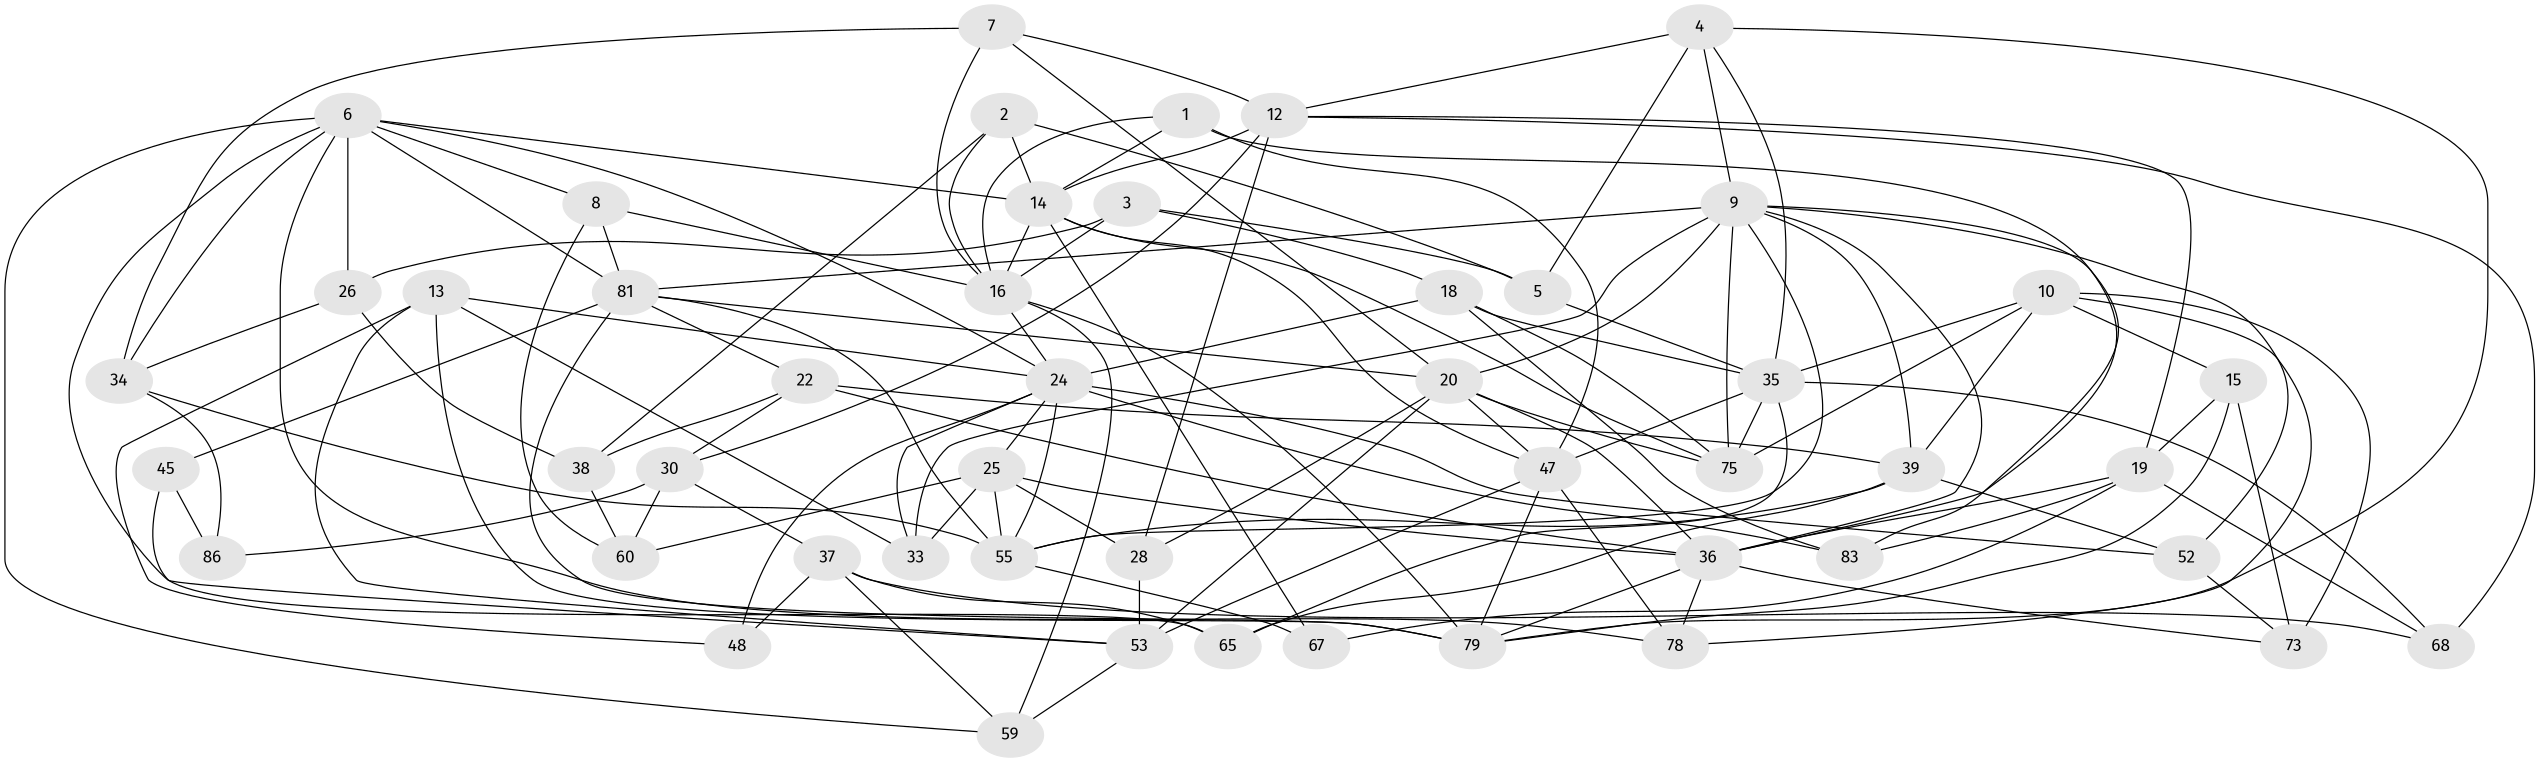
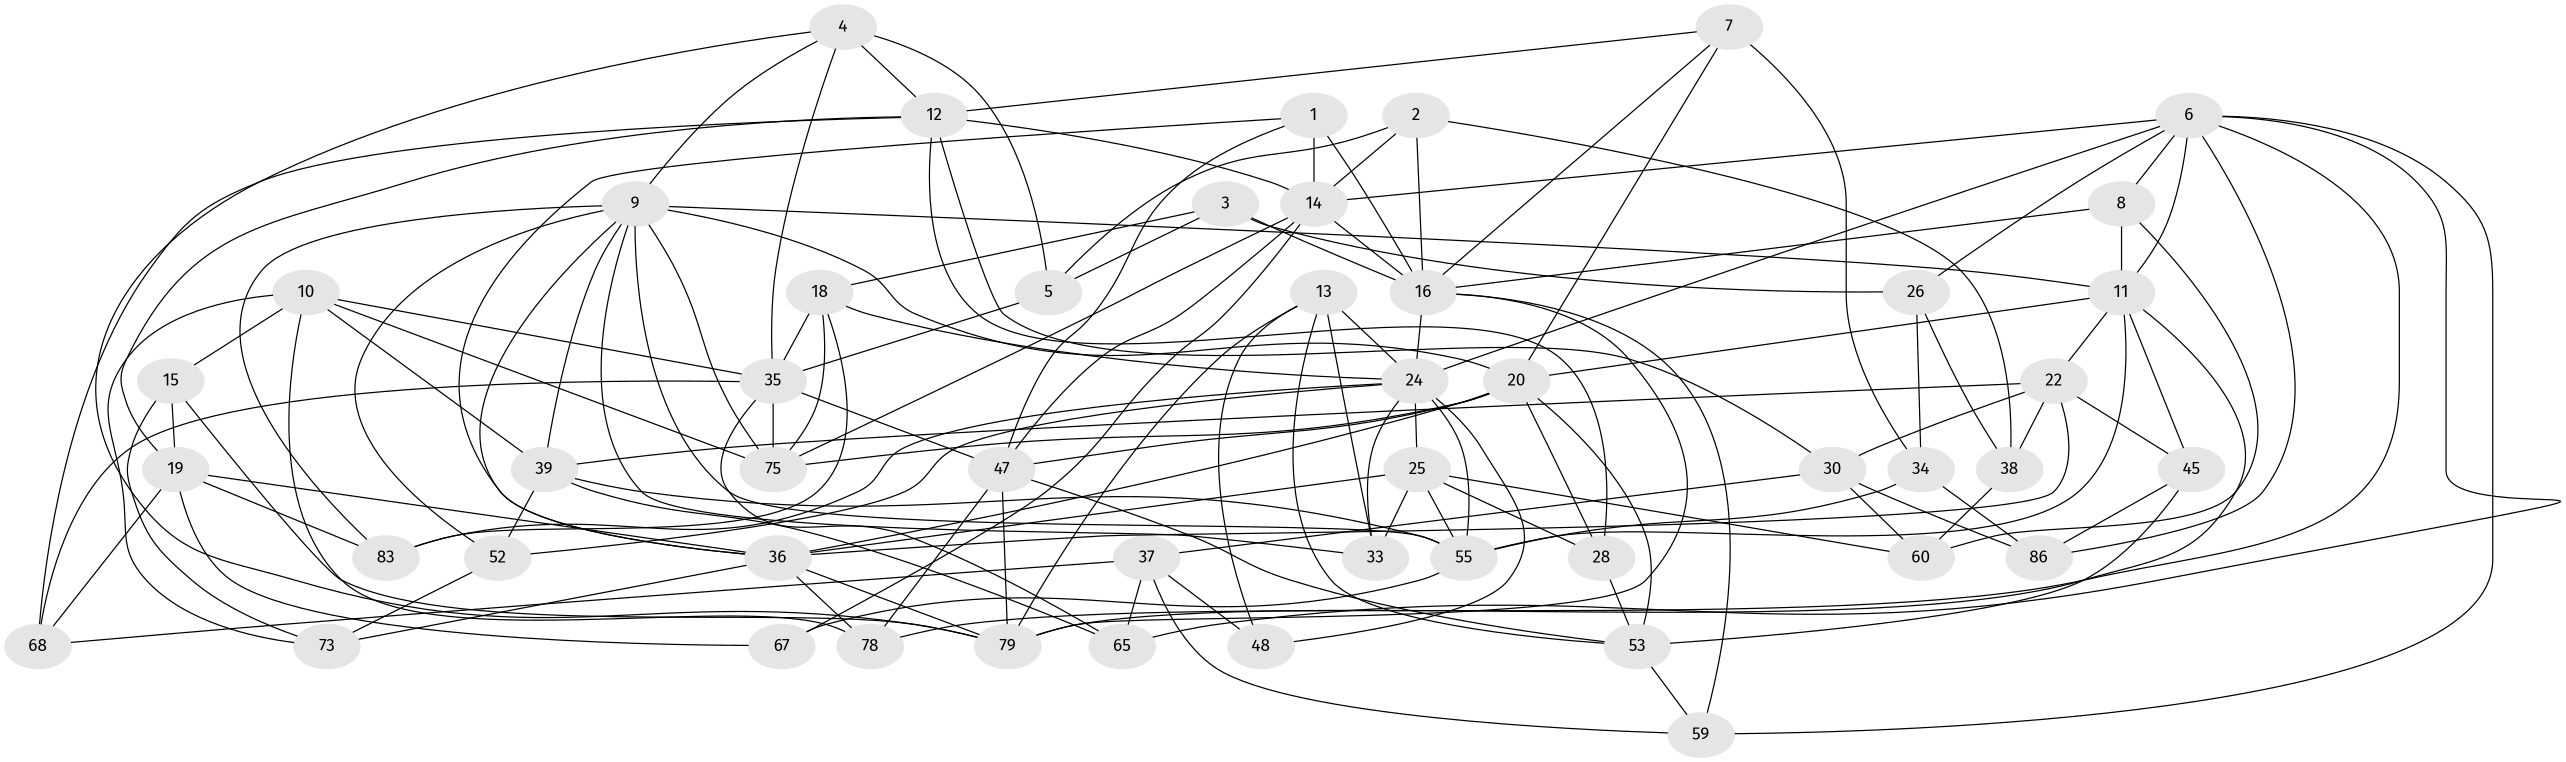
  graph {
    fontname="Fira Sans"
    node [color=gray90 fontname="Fira Sans" style=filled]
    edge [fontname="Fira Sans"]
    1 [super="+71"]
    14 [super="+89+57"]
    16 [super="+44"]
    36 [super="+87+54"]
    47 [super="+77"]
    75 [super="+85"]
    67
    79 [super="+81"]
    24 [super="+29"]
    59
    78
    73
    53 [super="+70"]
    2
    5
    38
    35 [super="+49+41+96"]
    60
    3 [super="+17"]
    18
    26
    83
    34 [super="+62"]
    4 [super="+93"]
    9 [super="+46+31+74"]
    12 [super="+76+23+51"]
-   11 [super="+99" label=81]
+   11 [super="+99"]
    20 [super="+56"]
    39 [super="+58"]
    n30 [label=33]
    52
    55 [super="+72"]
    19 [super="+64"]
    28
    30 [super="+32"]
    68
    65
    6 [super="+33+27"]
    8
    22 [super="+40+50"]
    45
    48
    25 [super="+82"]
    86
    7
    10 [super="+21"]
    15
    37 [super="+94"]
    13 [super="+84"]
    1 -- 14 [weight=2]
    1 -- 16 [weight=2]
    1 -- 36
    1 -- 47
    14 -- 16
    14 -- 47 [weight=2]
    14 -- 75
    14 -- 67
    16 -- 79
    16 -- 24
    16 -- 59
    36 -- 79
    36 -- 78
    36 -- 73
    47 -- 79
    47 -- 78
    47 -- 53
    24 -- 83
    24 -- n30
    24 -- 52
    24 -- 55
    24 -- 48
    24 -- 25
    53 -- 59
    2 -- 14
    2 -- 16
    2 -- 5
    2 -- 38
    5 -- 35
    38 -- 60
    35 -- 47
    35 -- 75
    35 -- 68
    35 -- 65
    3 -- 16
    3 -- 5
    3 -- 18
    3 -- 26
    18 -- 75
    18 -- 24
    18 -- 35
    18 -- 83
    26 -- 38
    26 -- 34
    34 -- 55 [weight=2]
    34 -- 86
    4 -- 79
    4 -- 5
    4 -- 35
    4 -- 9
    4 -- 12 [weight=2]
    9 -- 36
    9 -- 75
    9 -- 83
    9 -- 11
    9 -- 20
    9 -- 39
    9 -- n30
    9 -- 52
    9 -- 55
    12 -- 14 [weight=2]
    12 -- 19
    12 -- 28
    12 -- 30
    12 -- 68
    11 -- 79
    11 -- 20
    11 -- 55
    11 -- 22
    11 -- 45
    20 -- 36
    20 -- 47
    20 -- 75
    20 -- 53
    20 -- 28
    39 -- 52
    39 -- 55
    39 -- 65
    52 -- 73
    55 -- 67 [weight=2]
    19 -- 36
    19 -- 67
    19 -- 83
    19 -- 68
    28 -- 53
    30 -- 60
    30 -- 86
    30 -- 37
    6 -- 14
    6 -- 24
    6 -- 59
    6 -- 78
    6 -- 26
-   6 -- 34
+   6 -- 86
    6 -- 11
    6 -- 65
    6 -- 8
    8 -- 16
    8 -- 60
    8 -- 11
    22 -- 36 [weight=2]
    22 -- 38
    22 -- 39
    22 -- 30 [weight=2]
+   22 -- 45
    45 -- 53
    45 -- 86
    25 -- 36
    25 -- 60
    25 -- n30
    25 -- 55
    25 -- 28
    7 -- 16
    7 -- 34
    7 -- 12
    7 -- 20
    10 -- 75
    10 -- 78
    10 -- 73
    10 -- 35
    10 -- 39
    10 -- 15
    15 -- 79
    15 -- 73
    15 -- 19
    37 -- 59
    37 -- 68
    37 -- 65
    37 -- 48
    13 -- 79 [weight=2]
    13 -- 24
    13 -- 53
    13 -- n30
    13 -- 48
  }
